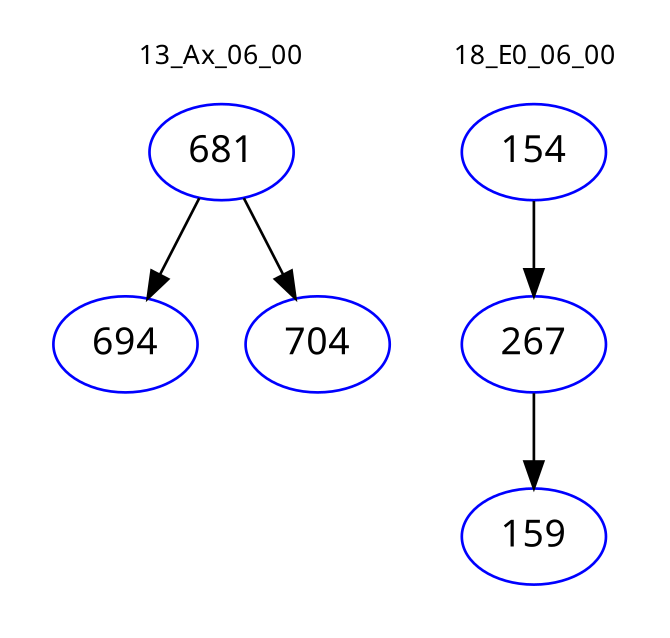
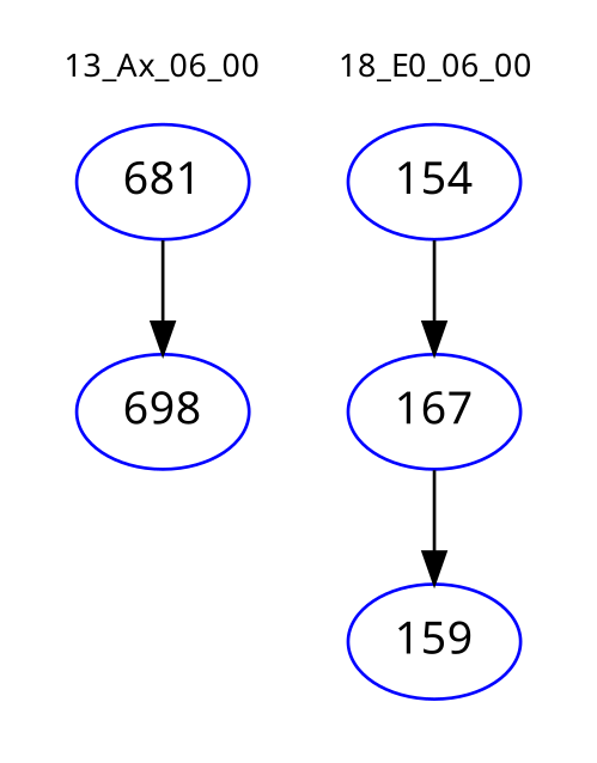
  digraph {
    fontname="Noto Sans"
    node [color=blue fontname="Noto Sans"]
    edge [color=black fontname="Noto Sans"]
    n1 [label=681]
-   n2 [label=694]
-   n3 [label=704]
+   n2 [label=698]
    n4 [label=154]
    n5 [label=159]
-   n6 [label=267]
+   n6 [label=167]
    subgraph cluster_1 {
      color=white
      fontsize=10
      label="13_Ax_06_00"
      n1
      n2
-     n3
    }
    subgraph cluster_2 {
      color=white
      fontsize=10
      label="18_E0_06_00"
      n4
      n5
      n6
    }
    n1 -> n2
-   n1 -> n3
    n4 -> n6
    n6 -> n5
  }
